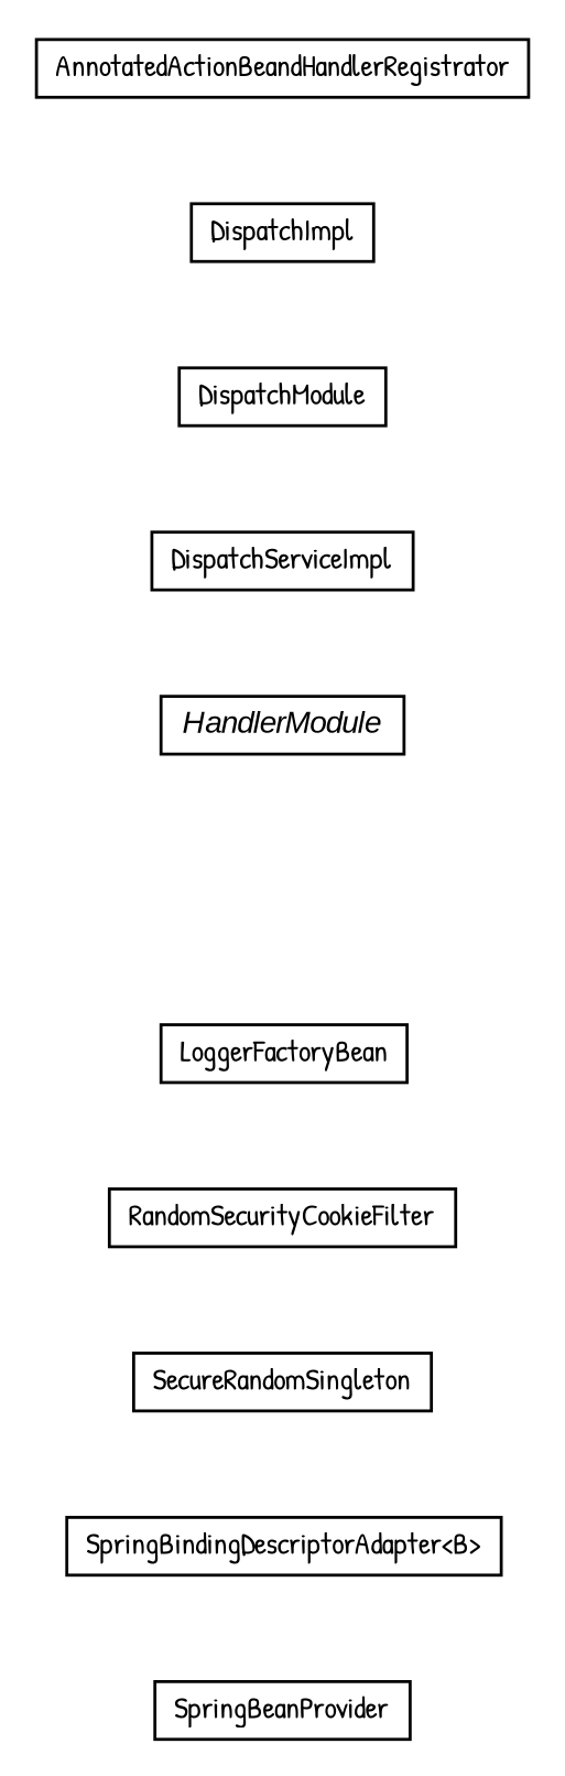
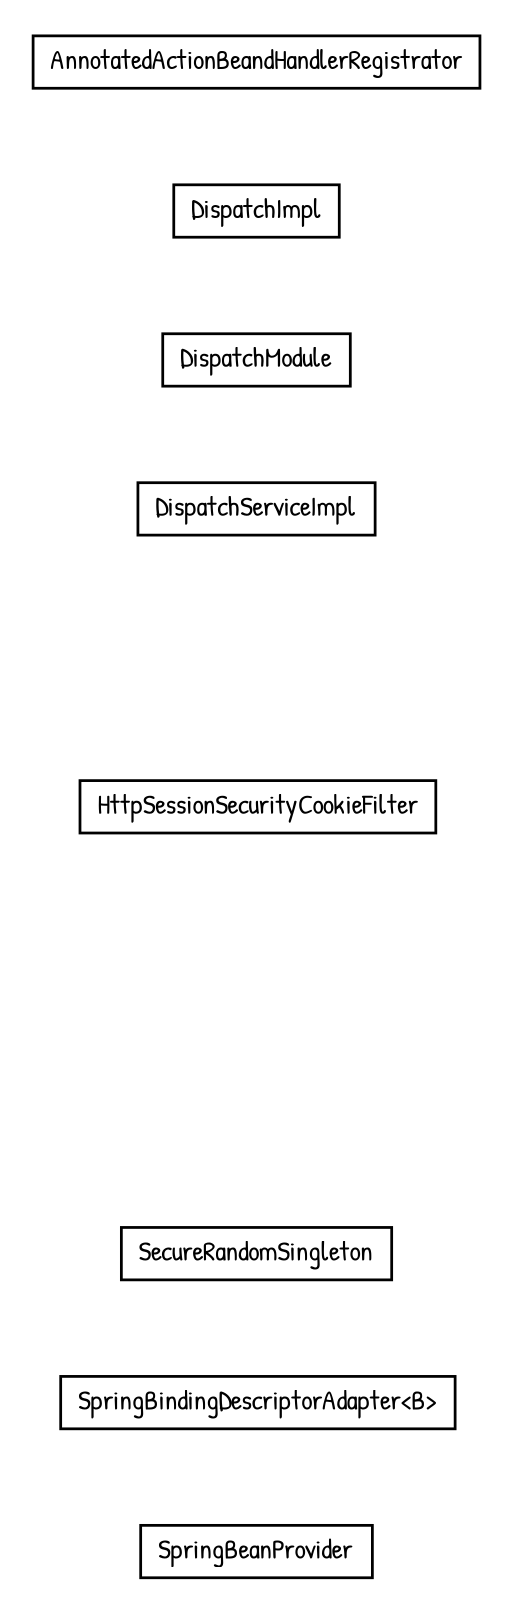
  digraph {
    nodesep=0.25
    rankdir=LR
    ranksep=0.5
    fontname="Patrick Hand"
    node [fontcolor=black fontname="Patrick Hand" fontsize=10.0 shape=plaintext]
    n1 [label=<<table title="com.gwtplatform.dispatch.rpc.server.spring.SpringBeanProvider" border="0" cellborder="1" cellspacing="0" cellpadding="2" port="p" href="./SpringBeanProvider.html"> 		<tr><td><table border="0" cellspacing="0" cellpadding="1"> <tr><td align="center" balign="center"> SpringBeanProvider </td></tr> 		</table></td></tr> 		</table>>]
    n2 [label=<<table title="com.gwtplatform.dispatch.rpc.server.spring.SpringBeanProvider.SpringBindingDescriptorAdapter" border="0" cellborder="1" cellspacing="0" cellpadding="2" port="p" href="./SpringBeanProvider.SpringBindingDescriptorAdapter.html"> 		<tr><td><table border="0" cellspacing="0" cellpadding="1"> <tr><td align="center" balign="center"> SpringBindingDescriptorAdapter&lt;B&gt; </td></tr> 		</table></td></tr> 		</table>>]
    n3 [label=<<table title="com.gwtplatform.dispatch.rpc.server.spring.SecureRandomSingleton" border="0" cellborder="1" cellspacing="0" cellpadding="2" port="p" href="./SecureRandomSingleton.html"> 		<tr><td><table border="0" cellspacing="0" cellpadding="1"> <tr><td align="center" balign="center"> SecureRandomSingleton </td></tr> 		</table></td></tr> 		</table>>]
-   n4 [label=<<table title="com.gwtplatform.dispatch.rpc.server.spring.RandomSecurityCookieFilter" border="0" cellborder="1" cellspacing="0" cellpadding="2" port="p" href="./RandomSecurityCookieFilter.html"> 		<tr><td><table border="0" cellspacing="0" cellpadding="1"> <tr><td align="center" balign="center"> RandomSecurityCookieFilter </td></tr> 		</table></td></tr> 		</table>>]
-   n5 [label=<<table title="com.gwtplatform.dispatch.rpc.server.spring.LoggerFactoryBean" border="0" cellborder="1" cellspacing="0" cellpadding="2" port="p" href="./LoggerFactoryBean.html"> 		<tr><td><table border="0" cellspacing="0" cellpadding="1"> <tr><td align="center" balign="center"> LoggerFactoryBean </td></tr> 		</table></td></tr> 		</table>>]
-   n7 [label=<<table title="com.gwtplatform.dispatch.rpc.server.spring.HandlerModule" border="0" cellborder="1" cellspacing="0" cellpadding="2" port="p" href="./HandlerModule.html"> 		<tr><td><table border="0" cellspacing="0" cellpadding="1"> <tr><td align="center" balign="center"><font face="arial italic"> HandlerModule </font></td></tr> 		</table></td></tr> 		</table>>]
+   n6 [label=<<table title="com.gwtplatform.dispatch.rpc.server.spring.HttpSessionSecurityCookieFilter" border="0" cellborder="1" cellspacing="0" cellpadding="2" port="p" href="./HttpSessionSecurityCookieFilter.html"> 		<tr><td><table border="0" cellspacing="0" cellpadding="1"> <tr><td align="center" balign="center"> HttpSessionSecurityCookieFilter </td></tr> 		</table></td></tr> 		</table>>]
    n8 [label=<<table title="com.gwtplatform.dispatch.rpc.server.spring.DispatchServiceImpl" border="0" cellborder="1" cellspacing="0" cellpadding="2" port="p" href="./DispatchServiceImpl.html"> 		<tr><td><table border="0" cellspacing="0" cellpadding="1"> <tr><td align="center" balign="center"> DispatchServiceImpl </td></tr> 		</table></td></tr> 		</table>>]
    n9 [label=<<table title="com.gwtplatform.dispatch.rpc.server.spring.DispatchModule" border="0" cellborder="1" cellspacing="0" cellpadding="2" port="p" href="./DispatchModule.html"> 		<tr><td><table border="0" cellspacing="0" cellpadding="1"> <tr><td align="center" balign="center"> DispatchModule </td></tr> 		</table></td></tr> 		</table>>]
    n10 [label=<<table title="com.gwtplatform.dispatch.rpc.server.spring.DispatchImpl" border="0" cellborder="1" cellspacing="0" cellpadding="2" port="p" href="./DispatchImpl.html"> 		<tr><td><table border="0" cellspacing="0" cellpadding="1"> <tr><td align="center" balign="center"> DispatchImpl </td></tr> 		</table></td></tr> 		</table>>]
    n11 [label=<<table title="com.gwtplatform.dispatch.rpc.server.spring.AnnotatedActionBeandHandlerRegistrator" border="0" cellborder="1" cellspacing="0" cellpadding="2" port="p" href="./AnnotatedActionBeandHandlerRegistrator.html"> 		<tr><td><table border="0" cellspacing="0" cellpadding="1"> <tr><td align="center" balign="center"> AnnotatedActionBeandHandlerRegistrator </td></tr> 		</table></td></tr> 		</table>>]
  }
